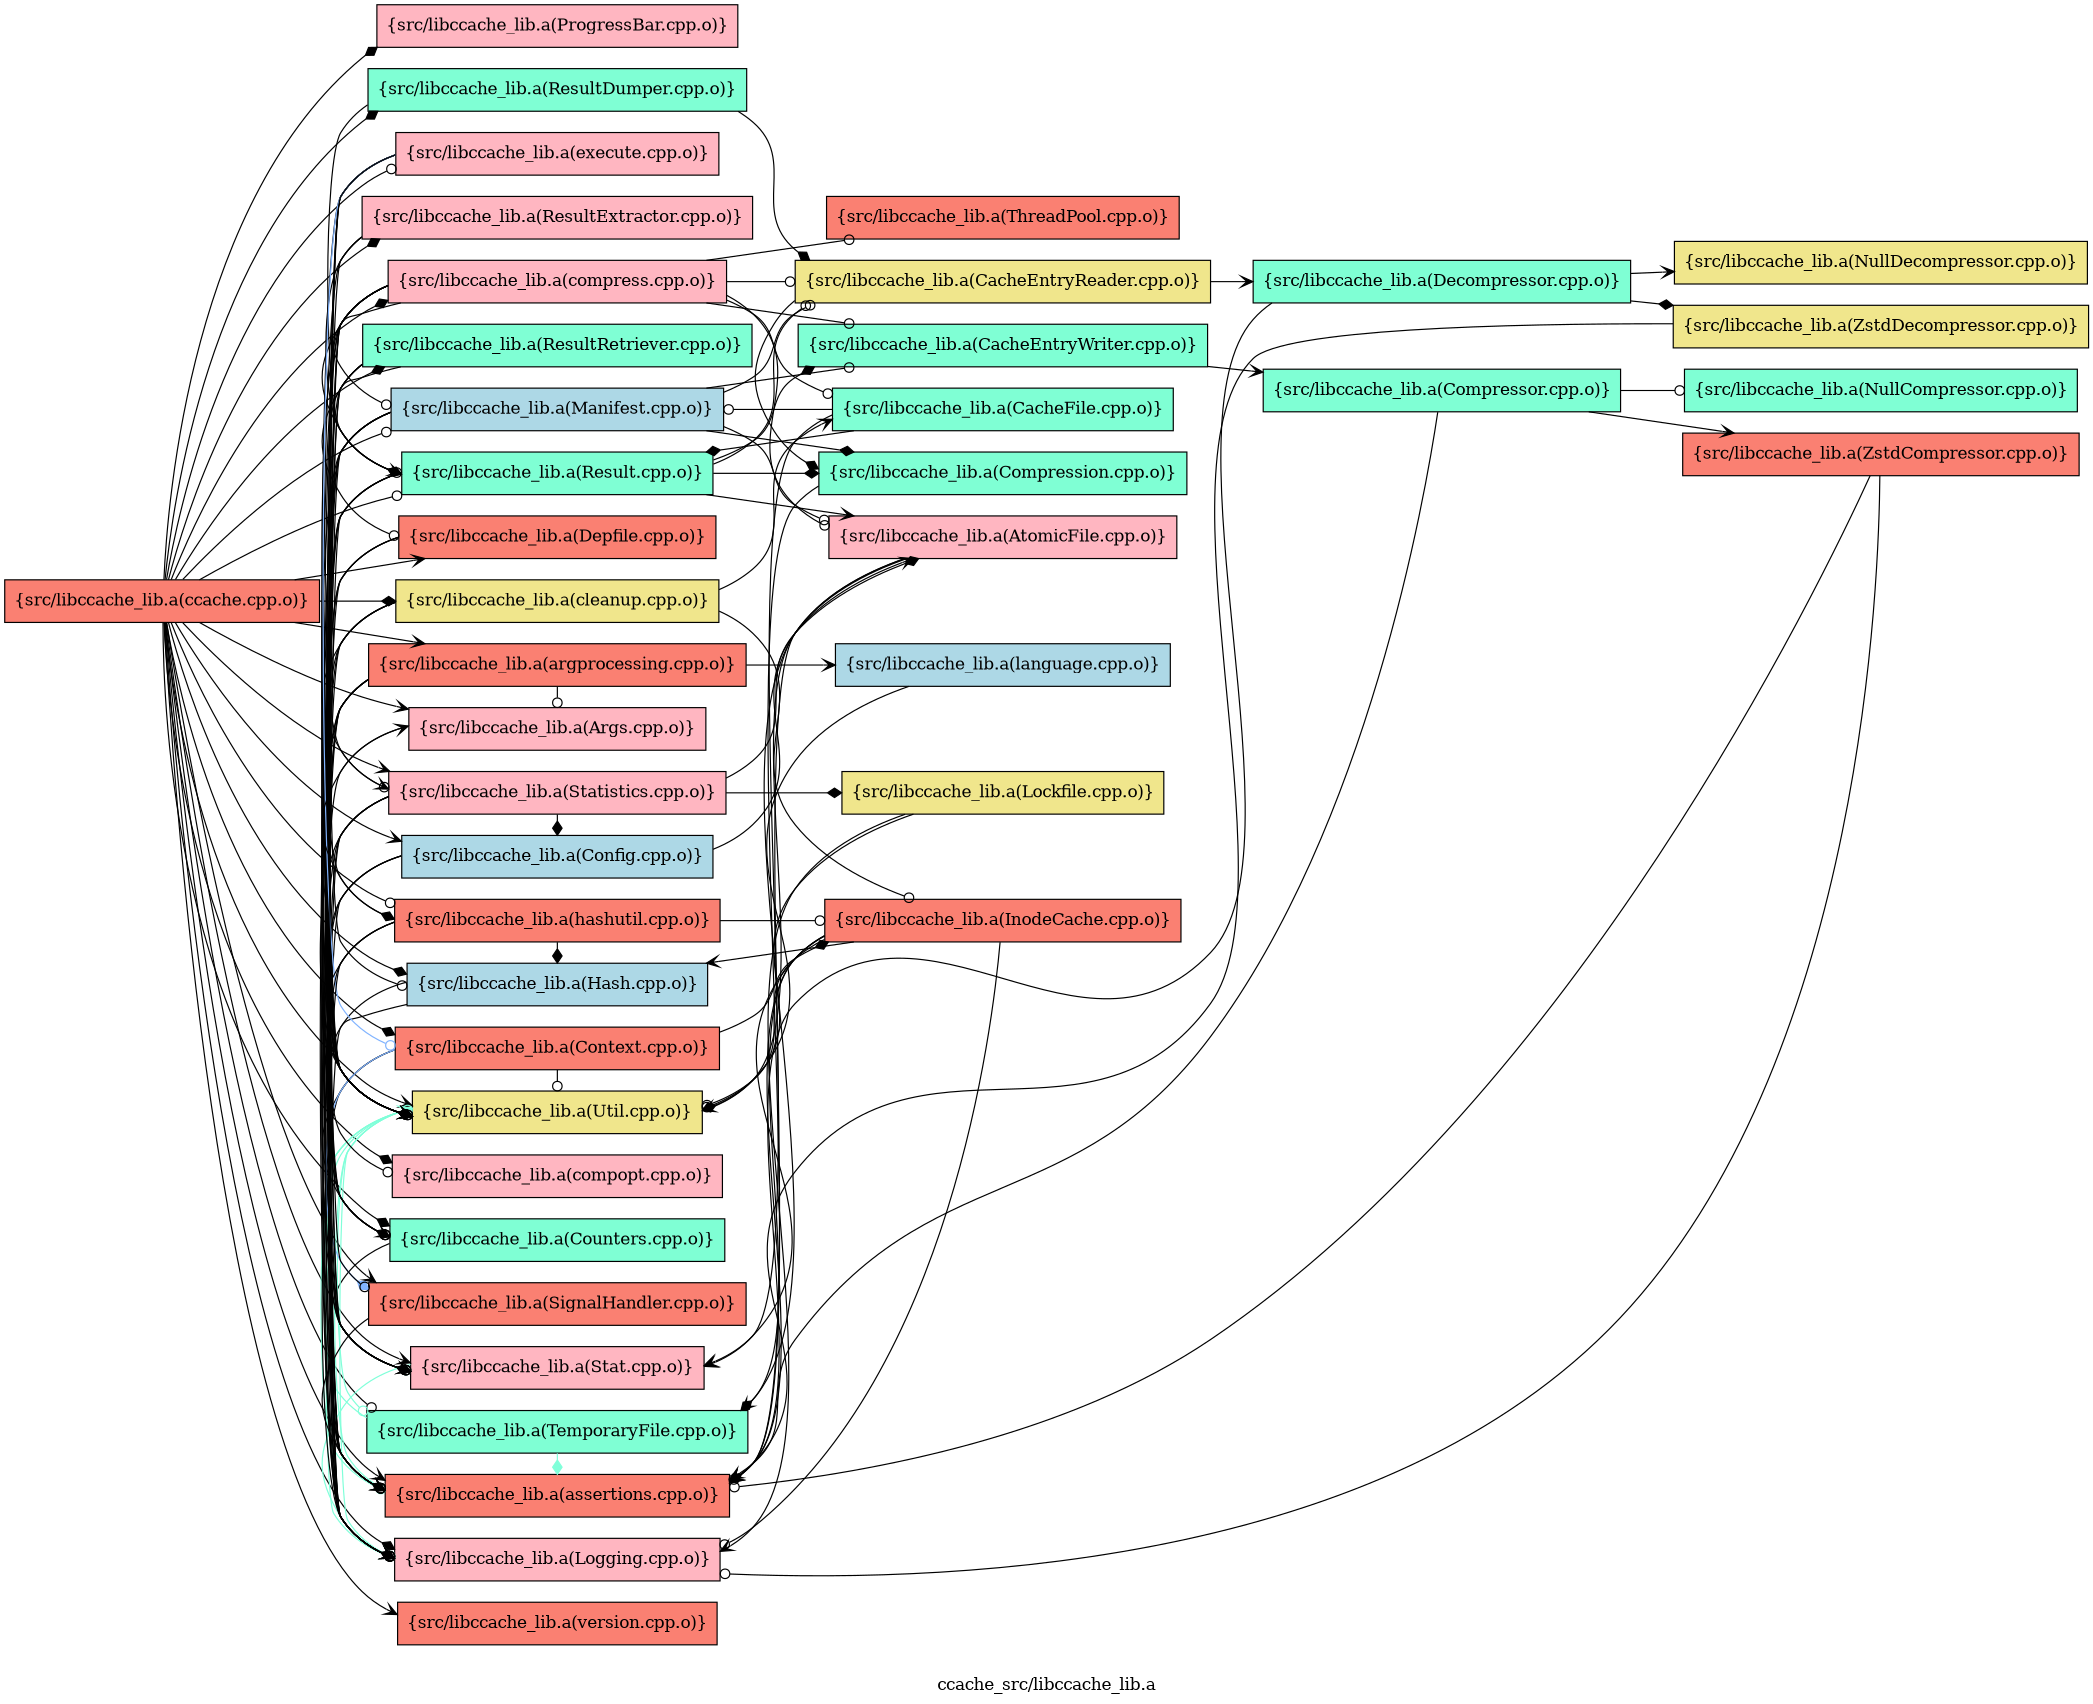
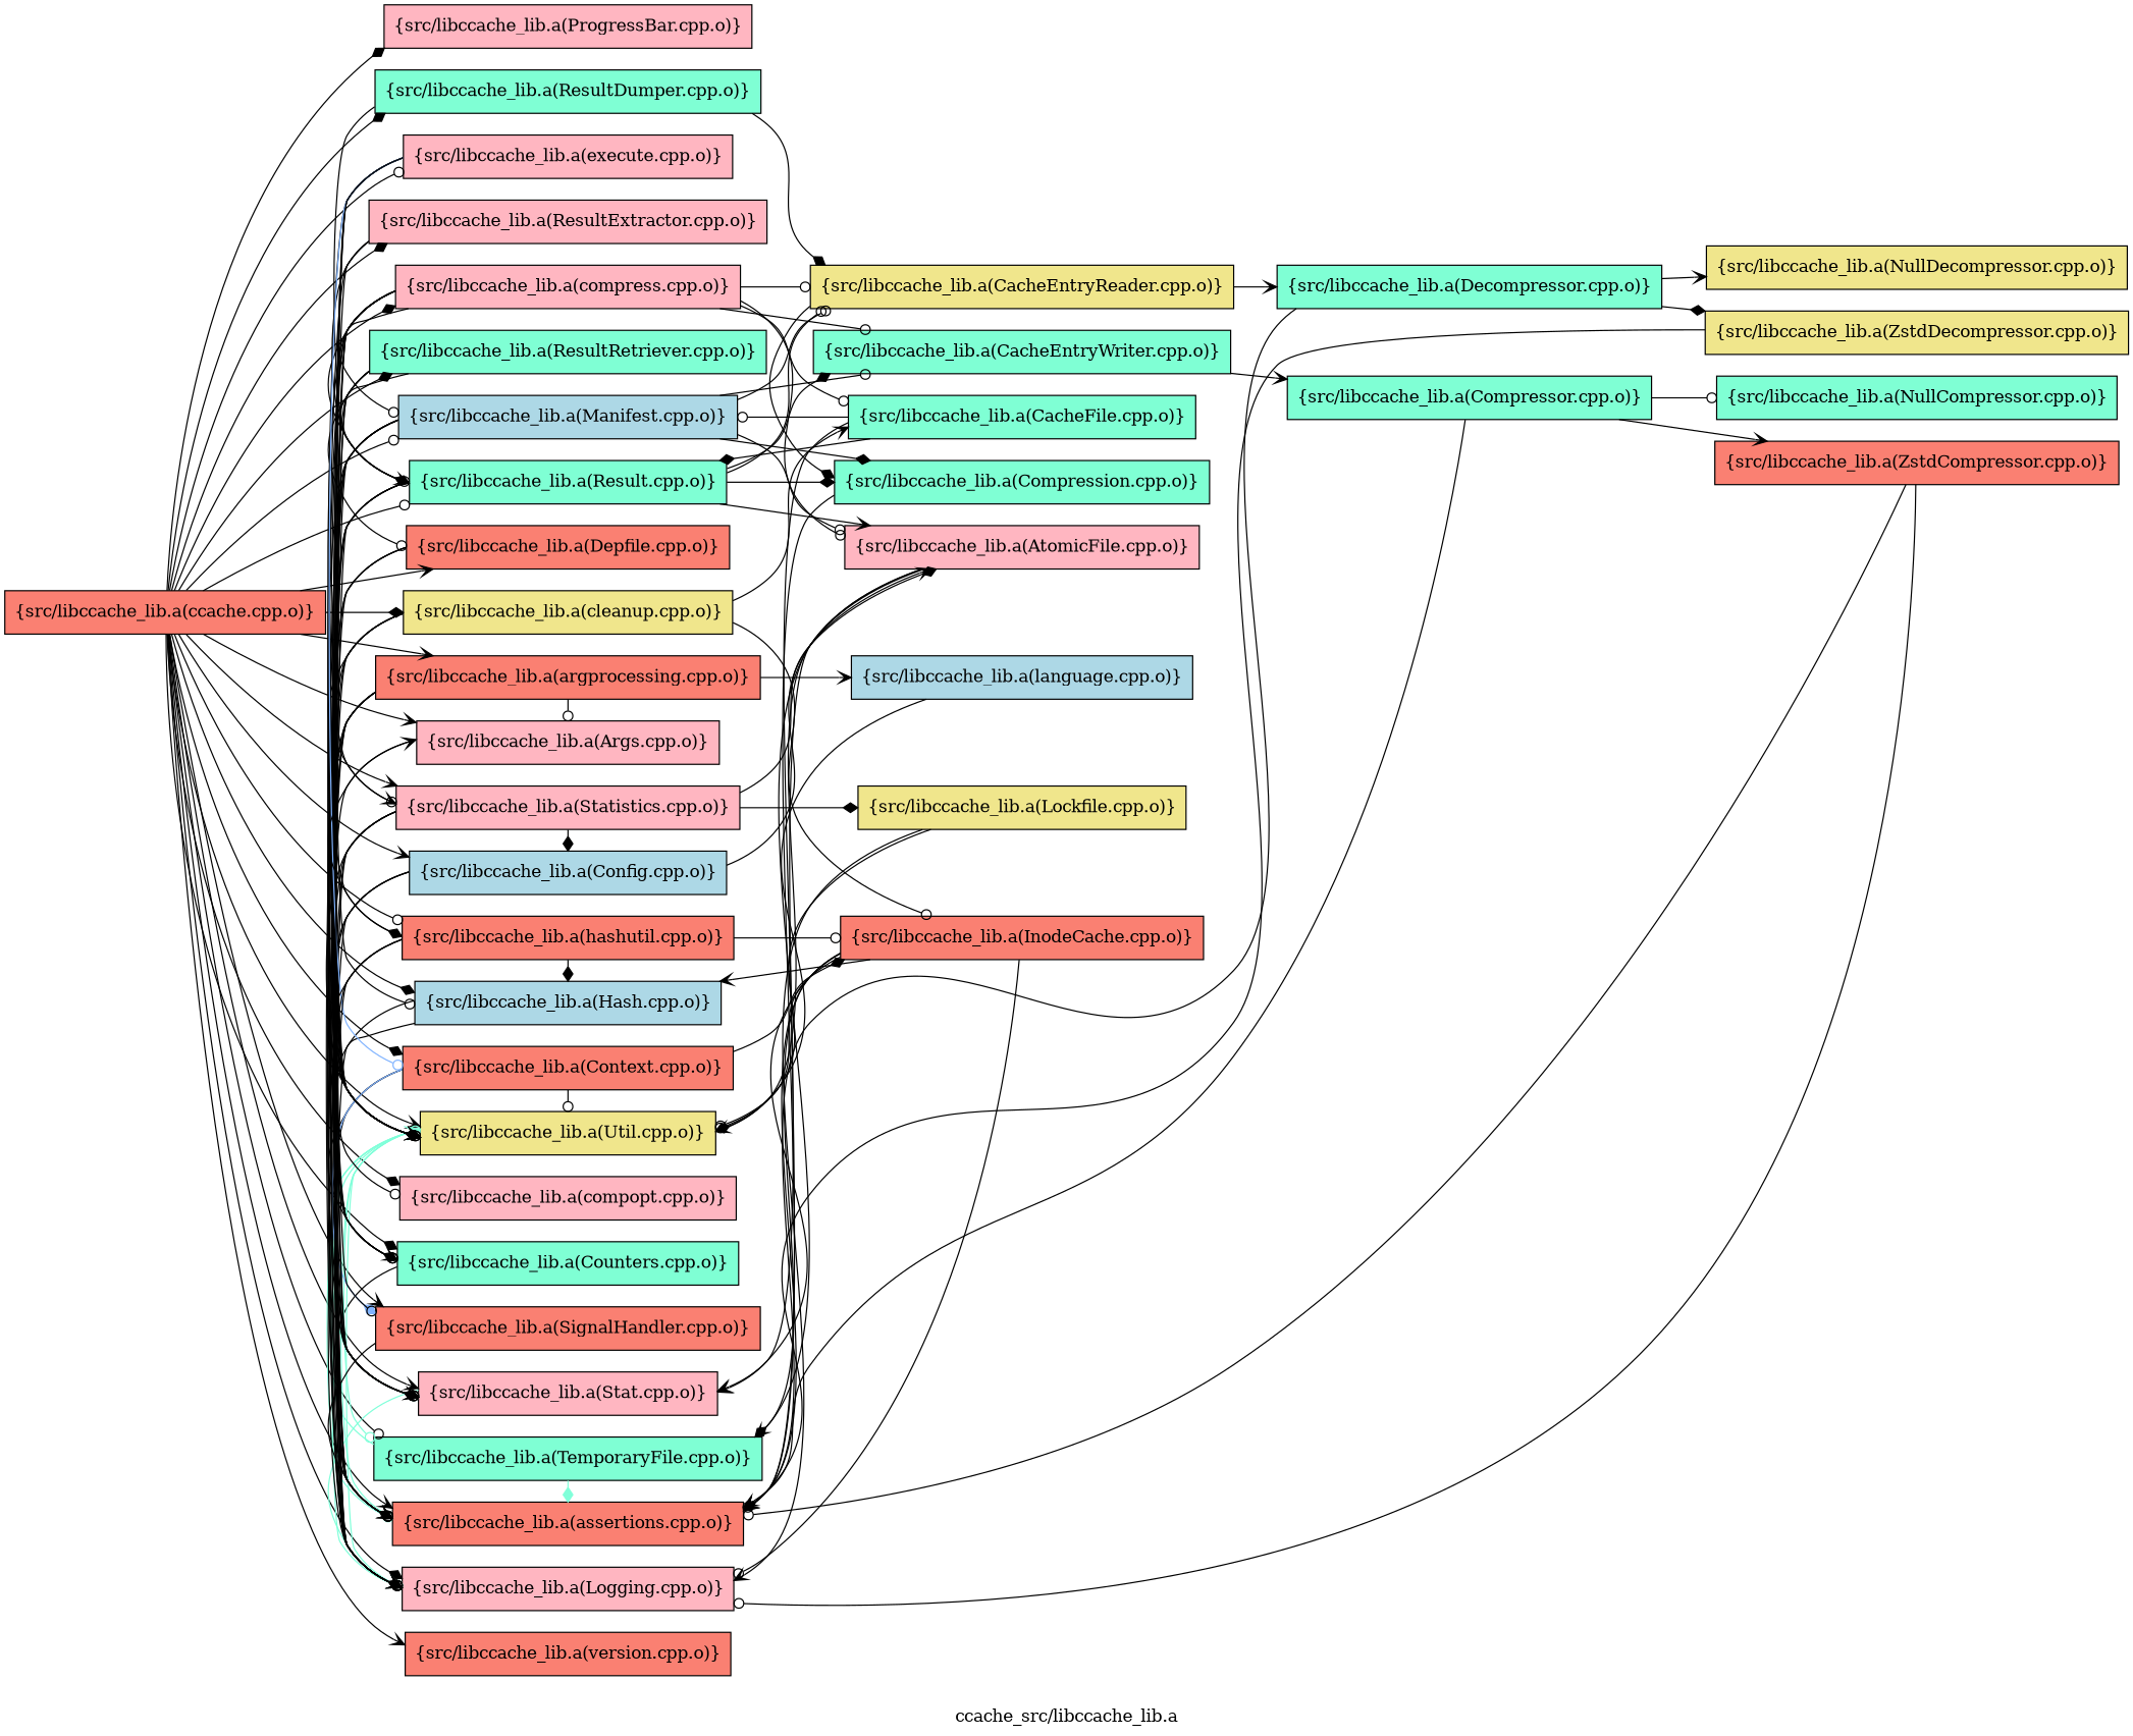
  digraph {
    label="ccache_src/libccache_lib.a"
    rankdir=LR
    node [fillcolor=salmon group=0 shape=box style=filled]
    edge [arrowhead=odot]
    n1 [label="{src/libccache_lib.a(ccache.cpp.o)}"]
    n2 [fillcolor=lightpink label="{src/libccache_lib.a(ProgressBar.cpp.o)}"]
    n3 [fillcolor=aquamarine label="{src/libccache_lib.a(Counters.cpp.o)}"]
    n4 [group=1 label="{src/libccache_lib.a(assertions.cpp.o)}"]
    n5 [fillcolor=khaki group=1 label="{src/libccache_lib.a(Util.cpp.o)}"]
    n6 [fillcolor=lightpink group=1 label="{src/libccache_lib.a(Stat.cpp.o)}"]
    n7 [fillcolor=lightpink group=1 label="{src/libccache_lib.a(Logging.cpp.o)}"]
    n8 [fillcolor=aquamarine group=1 label="{src/libccache_lib.a(TemporaryFile.cpp.o)}"]
    n9 [fillcolor=lightpink label="{src/libccache_lib.a(Args.cpp.o)}"]
    n10 [fillcolor=lightblue label="{src/libccache_lib.a(Hash.cpp.o)}"]
    n11 [fillcolor=aquamarine label="{src/libccache_lib.a(Result.cpp.o)}"]
    n12 [fillcolor=aquamarine label="{src/libccache_lib.a(ResultRetriever.cpp.o)}"]
    n13 [label="{src/libccache_lib.a(Depfile.cpp.o)}"]
    n14 [fillcolor=lightblue label="{src/libccache_lib.a(Manifest.cpp.o)}"]
    n15 [group=2 label="{src/libccache_lib.a(Context.cpp.o)}"]
    n16 [group=2 label="{src/libccache_lib.a(SignalHandler.cpp.o)}"]
    n17 [fillcolor=lightpink label="{src/libccache_lib.a(Statistics.cpp.o)}"]
    n18 [fillcolor=lightblue label="{src/libccache_lib.a(Config.cpp.o)}"]
    n19 [label="{src/libccache_lib.a(argprocessing.cpp.o)}"]
    n20 [fillcolor=aquamarine label="{src/libccache_lib.a(ResultDumper.cpp.o)}"]
    n21 [fillcolor=lightpink label="{src/libccache_lib.a(ResultExtractor.cpp.o)}"]
    n22 [fillcolor=khaki label="{src/libccache_lib.a(cleanup.cpp.o)}"]
    n23 [fillcolor=lightpink label="{src/libccache_lib.a(compopt.cpp.o)}"]
    n24 [fillcolor=lightpink label="{src/libccache_lib.a(compress.cpp.o)}"]
    n25 [fillcolor=lightpink label="{src/libccache_lib.a(execute.cpp.o)}"]
    n26 [label="{src/libccache_lib.a(hashutil.cpp.o)}"]
    n27 [label="{src/libccache_lib.a(version.cpp.o)}"]
    n28 [fillcolor=aquamarine label="{src/libccache_lib.a(CacheEntryWriter.cpp.o)}"]
    n29 [fillcolor=lightpink label="{src/libccache_lib.a(AtomicFile.cpp.o)}"]
    n30 [fillcolor=aquamarine label="{src/libccache_lib.a(Compression.cpp.o)}"]
    n31 [fillcolor=khaki label="{src/libccache_lib.a(CacheEntryReader.cpp.o)}"]
    n32 [label="{src/libccache_lib.a(InodeCache.cpp.o)}"]
    n33 [fillcolor=khaki label="{src/libccache_lib.a(Lockfile.cpp.o)}"]
    n34 [fillcolor=lightblue label="{src/libccache_lib.a(language.cpp.o)}"]
    n35 [fillcolor=aquamarine label="{src/libccache_lib.a(CacheFile.cpp.o)}"]
-   n36 [label="{src/libccache_lib.a(ThreadPool.cpp.o)}"]
    n37 [fillcolor=aquamarine label="{src/libccache_lib.a(Compressor.cpp.o)}"]
    n38 [fillcolor=aquamarine label="{src/libccache_lib.a(Decompressor.cpp.o)}"]
    n39 [label="{src/libccache_lib.a(ZstdCompressor.cpp.o)}"]
    n40 [fillcolor=aquamarine label="{src/libccache_lib.a(NullCompressor.cpp.o)}"]
    n41 [fillcolor=khaki label="{src/libccache_lib.a(ZstdDecompressor.cpp.o)}"]
    n42 [fillcolor=khaki label="{src/libccache_lib.a(NullDecompressor.cpp.o)}"]
    subgraph sub_1 {
      rank=same
      n1
    }
    subgraph sub_2 {
      rank=same
      n2
      n3
      n4
      n5
      n6
      n7
      n8
      n9
      n10
      n11
      n12
      n13
      n14
      n15
      n16
      n17
      n18
      n19
      n20
      n21
      n22
      n23
      n24
      n25
      n26
      n27
    }
    subgraph sub_3 {
      rank=same
      n28
      n29
      n30
      n31
      n32
      n33
      n34
      n35
-     n36
    }
    subgraph sub_4 {
      rank=same
      n37
      n38
    }
    n1 -> n2 [arrowhead=diamond]
    n1 -> n3 [arrowhead=diamond]
    n1 -> n4 [arrowhead=vee]
    n1 -> n5 [arrowhead=vee]
    n1 -> n6 [arrowhead=vee]
    n1 -> n7 [arrowhead=diamond]
    n1 -> n8
    n1 -> n9 [arrowhead=vee]
    n1 -> n10 [arrowhead=diamond]
    n1 -> n11
    n1 -> n12 [arrowhead=diamond]
    n1 -> n13 [arrowhead=vee]
    n1 -> n14
    n1 -> n15 [arrowhead=diamond]
    n1 -> n16 [arrowhead=vee]
    n1 -> n17 [arrowhead=vee]
    n1 -> n18 [arrowhead=vee]
    n1 -> n19 [arrowhead=vee]
    n1 -> n20 [arrowhead=diamond]
    n1 -> n21 [arrowhead=diamond]
    n1 -> n22 [arrowhead=diamond]
    n1 -> n23 [arrowhead=diamond]
    n1 -> n24 [arrowhead=diamond]
    n1 -> n25
    n1 -> n26
    n1 -> n27 [arrowhead=vee]
    n3 -> n4
    n4 -> n5 [arrowhead=vee color="0.450000 0.5 1"]
    n5 -> n4 [color="0.450000 0.5 1"]
    n5 -> n6 [color="0.450000 0.5 1"]
    n5 -> n7 [color="0.450000 0.5 1"]
    n5 -> n8 [color="0.450000 0.5 1"]
    n6 -> n7 [arrowhead=vee color="0.450000 0.5 1"]
    n7 -> n5 [arrowhead=vee color="0.450000 0.5 1"]
    n8 -> n4 [arrowhead=diamond color="0.450000 0.5 1"]
    n8 -> n5 [color="0.450000 0.5 1"]
    n9 -> n5 [arrowhead=vee]
    n10 -> n5 [arrowhead=diamond]
    n10 -> n7
    n11 -> n3
    n11 -> n5 [arrowhead=vee]
    n11 -> n6
    n11 -> n7 [arrowhead=diamond]
    n11 -> n28 [arrowhead=diamond]
    n11 -> n29 [arrowhead=vee]
    n11 -> n30 [arrowhead=diamond]
    n11 -> n31
    n12 -> n4 [arrowhead=vee]
    n12 -> n5 [arrowhead=diamond]
    n12 -> n7 [arrowhead=vee]
    n12 -> n11 [arrowhead=vee]
    n12 -> n13
    n13 -> n4
    n13 -> n5 [arrowhead=vee]
    n13 -> n7
    n14 -> n5 [arrowhead=vee]
    n14 -> n6
    n14 -> n7
    n14 -> n10
    n14 -> n26 [arrowhead=diamond]
    n14 -> n28
    n14 -> n29
    n14 -> n30 [arrowhead=diamond]
    n14 -> n31
    n15 -> n3
    n15 -> n5
    n15 -> n7
    n15 -> n16 [arrowhead=diamond color="0.600000 0.5 1"]
    n15 -> n32 [arrowhead=diamond]
    n16 -> n4 [arrowhead=diamond]
    n17 -> n3 [arrowhead=diamond]
    n17 -> n5 [arrowhead=diamond]
    n17 -> n6 [arrowhead=diamond]
    n17 -> n7 [arrowhead=vee]
    n17 -> n18 [arrowhead=diamond]
    n17 -> n29 [arrowhead=diamond]
    n17 -> n33 [arrowhead=diamond]
    n18 -> n4
    n18 -> n5 [arrowhead=diamond]
    n18 -> n6 [arrowhead=diamond]
    n18 -> n29 [arrowhead=vee]
    n19 -> n4
    n19 -> n5 [arrowhead=vee]
    n19 -> n6 [arrowhead=vee]
    n19 -> n7
    n19 -> n9
    n19 -> n23
    n19 -> n34 [arrowhead=vee]
    n20 -> n11
    n20 -> n31 [arrowhead=diamond]
    n21 -> n4 [arrowhead=vee]
    n21 -> n5
    n21 -> n11 [arrowhead=diamond]
    n22 -> n3 [arrowhead=vee]
    n22 -> n5
    n22 -> n7 [arrowhead=vee]
    n22 -> n17
    n22 -> n32
    n22 -> n35 [arrowhead=vee]
    n24 -> n3
    n24 -> n4 [arrowhead=vee]
    n24 -> n5 [arrowhead=diamond]
    n24 -> n6 [arrowhead=vee]
    n24 -> n7 [arrowhead=vee]
    n24 -> n11 [arrowhead=diamond]
    n24 -> n14
    n24 -> n17 [arrowhead=vee]
    n24 -> n28
    n24 -> n29
    n24 -> n31
    n24 -> n35
-   n24 -> n36
    n25 -> n4
    n25 -> n5 [arrowhead=diamond]
    n25 -> n6 [arrowhead=diamond]
    n25 -> n7 [arrowhead=diamond]
    n25 -> n15 [color="0.600000 0.5 1"]
    n25 -> n16
    n26 -> n5 [arrowhead=diamond]
    n26 -> n6
    n26 -> n7 [arrowhead=vee]
    n26 -> n9 [arrowhead=vee]
    n26 -> n10 [arrowhead=diamond]
    n26 -> n32
    n28 -> n37 [arrowhead=vee]
    n29 -> n4 [arrowhead=vee]
    n29 -> n5 [arrowhead=vee]
    n29 -> n8 [arrowhead=vee]
    n30 -> n4 [arrowhead=vee]
    n31 -> n30 [arrowhead=diamond]
    n31 -> n38 [arrowhead=vee]
    n32 -> n4
    n32 -> n5
    n32 -> n6 [arrowhead=vee]
    n32 -> n7
    n32 -> n8 [arrowhead=diamond]
    n32 -> n10 [arrowhead=vee]
    n33 -> n5
    n33 -> n7 [arrowhead=vee]
    n34 -> n5 [arrowhead=diamond]
    n35 -> n6 [arrowhead=vee]
    n35 -> n11 [arrowhead=diamond]
    n35 -> n14
    n37 -> n4 [arrowhead=vee]
    n37 -> n39 [arrowhead=vee]
    n37 -> n40
    n38 -> n4 [arrowhead=diamond]
    n38 -> n41 [arrowhead=diamond]
    n38 -> n42 [arrowhead=vee]
    n39 -> n4
    n39 -> n7
    n41 -> n4 [arrowhead=vee]
  }
